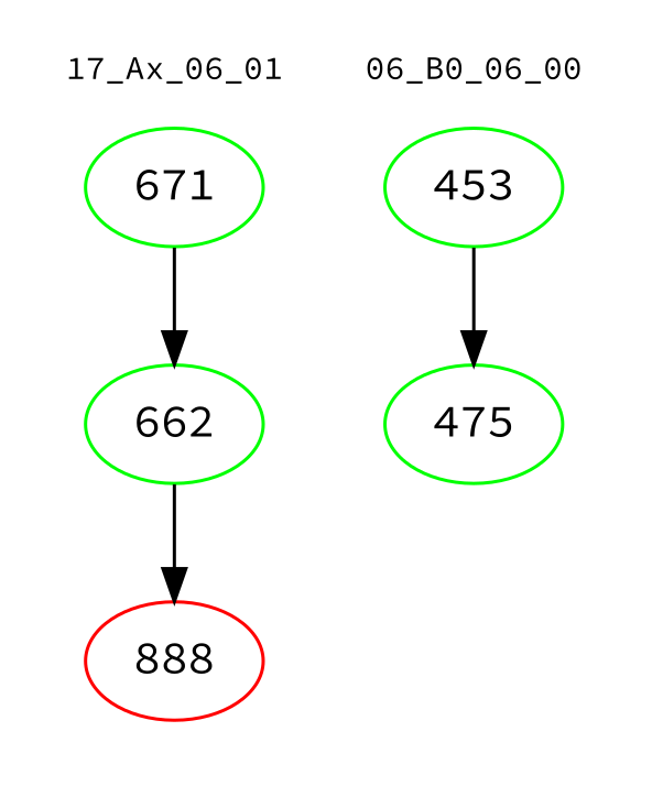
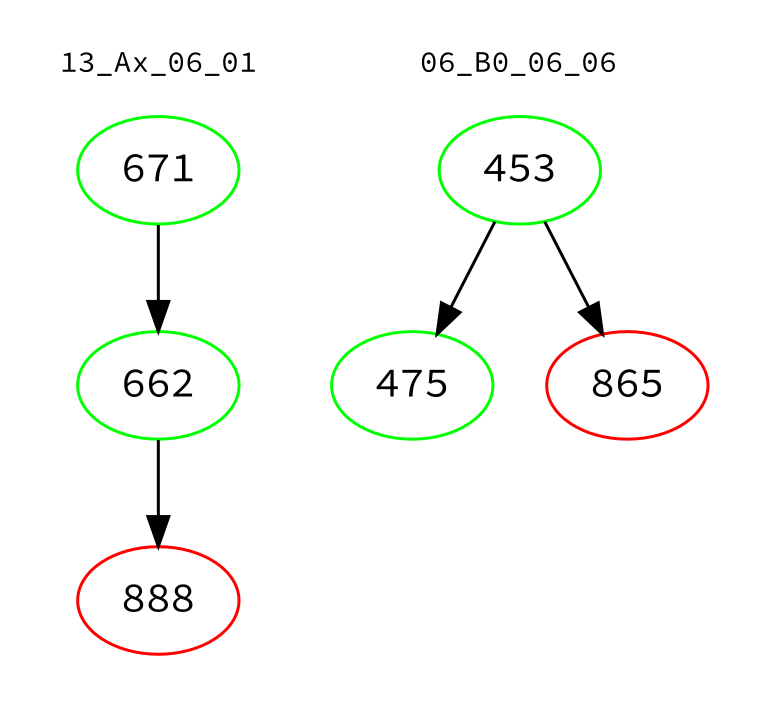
  digraph {
    fontname="Source Code Pro"
    node [color=green fontname="Source Code Pro"]
    edge [color=black fontname="Source Code Pro"]
    n1 [label=662]
    n2 [label=671]
    n3 [color=red label=888]
    n4 [label=453]
    n5 [label=475]
+   n6 [color=red label=865]
    subgraph cluster_1 {
      color=white
      fontsize=10
-     label="17_Ax_06_01"
+     label="13_Ax_06_01"
      n1
      n2
      n3
    }
    subgraph cluster_2 {
      color=white
      fontsize=10
-     label="06_B0_06_00"
+     label="06_B0_06_06"
      n4
      n5
+     n6
    }
    n1 -> n3
    n2 -> n1
    n4 -> n5
+   n4 -> n6
  }
